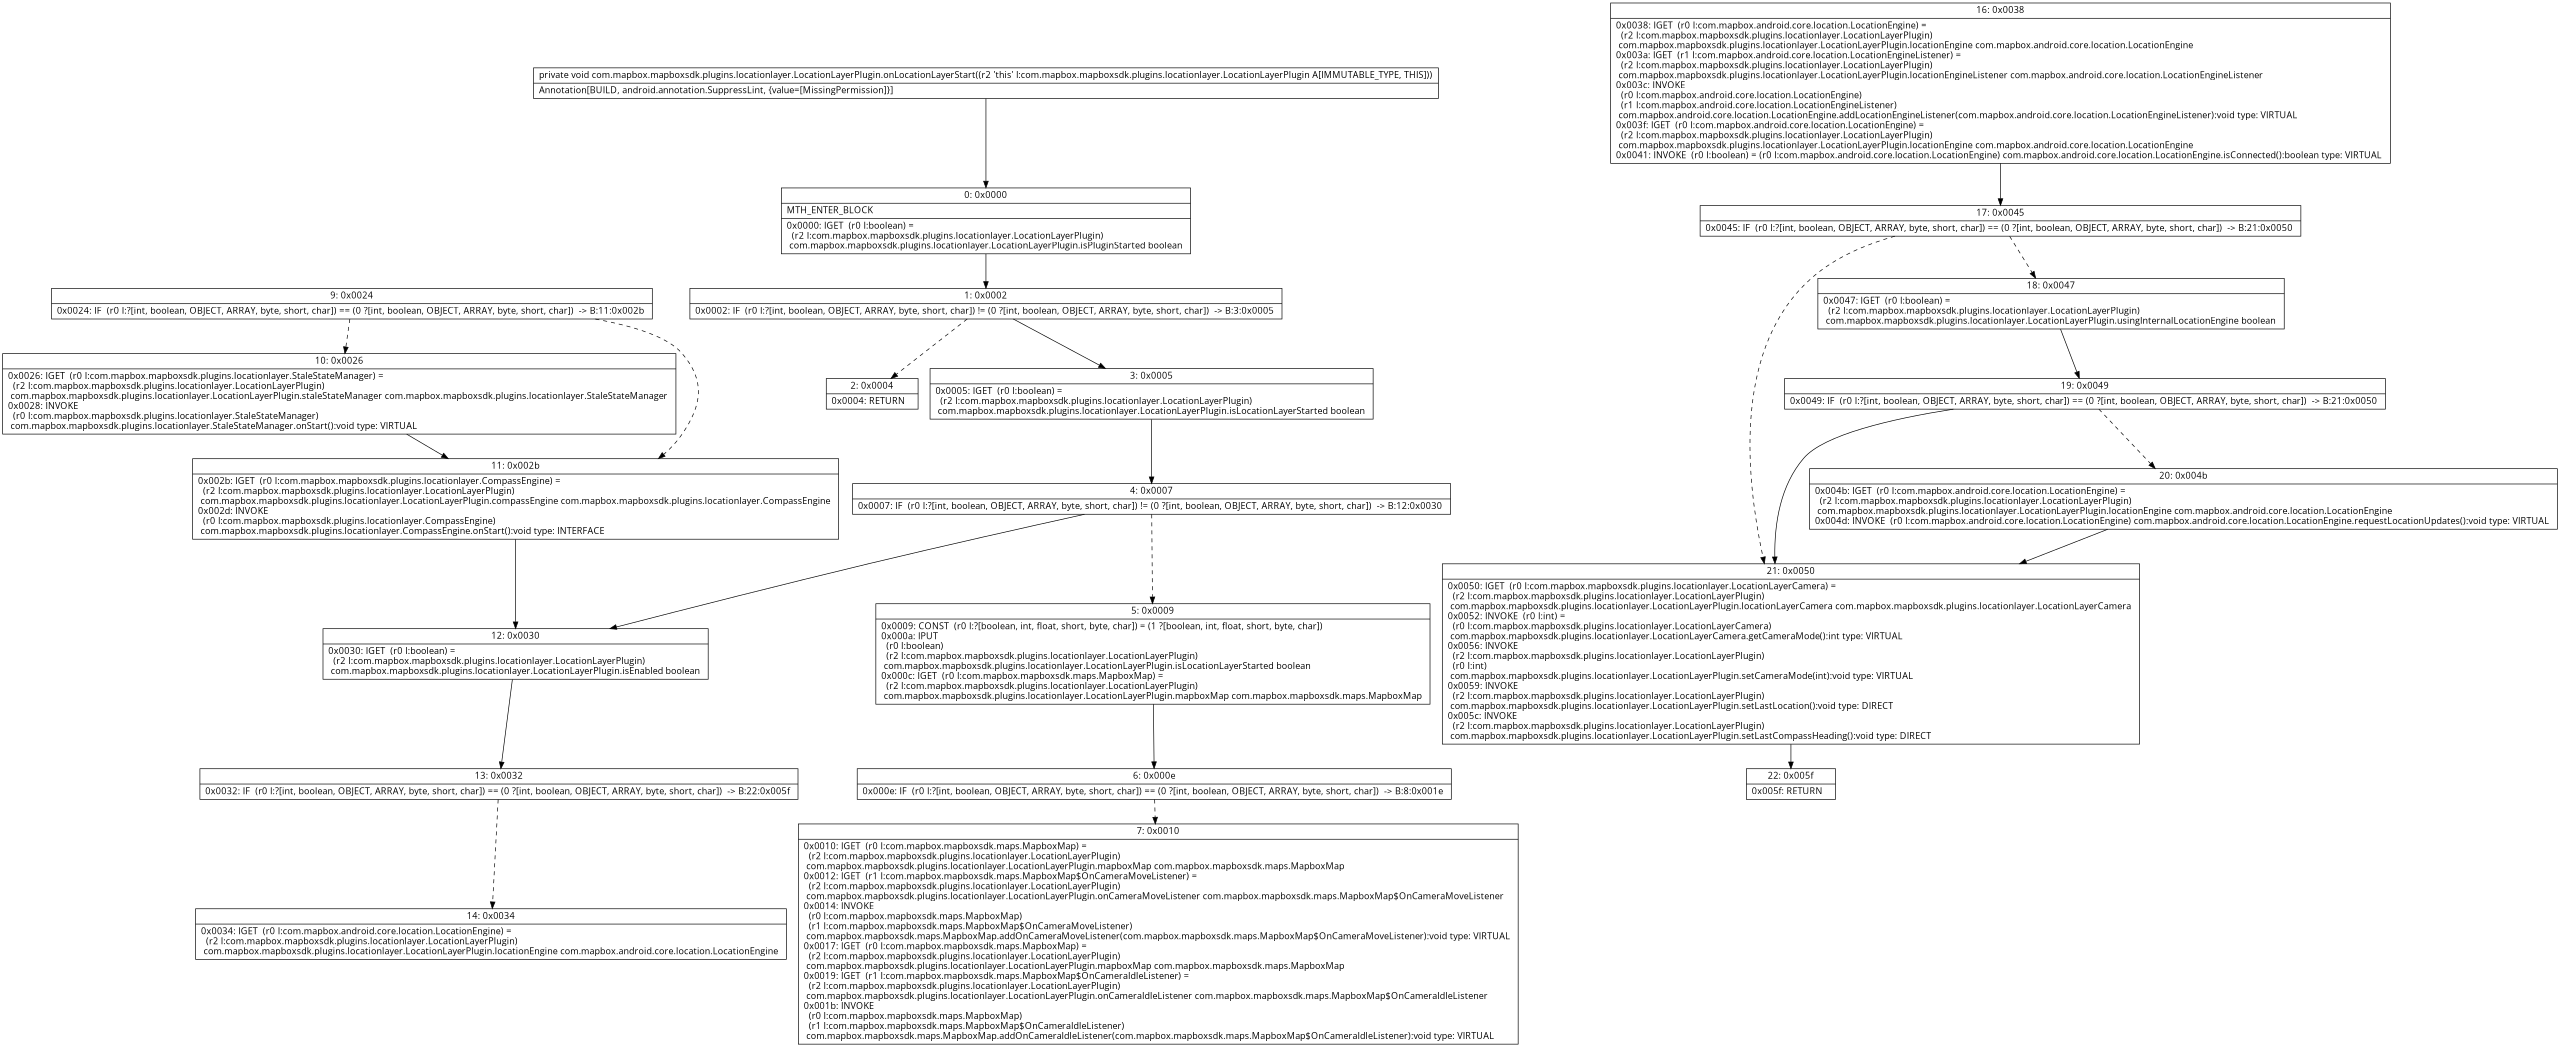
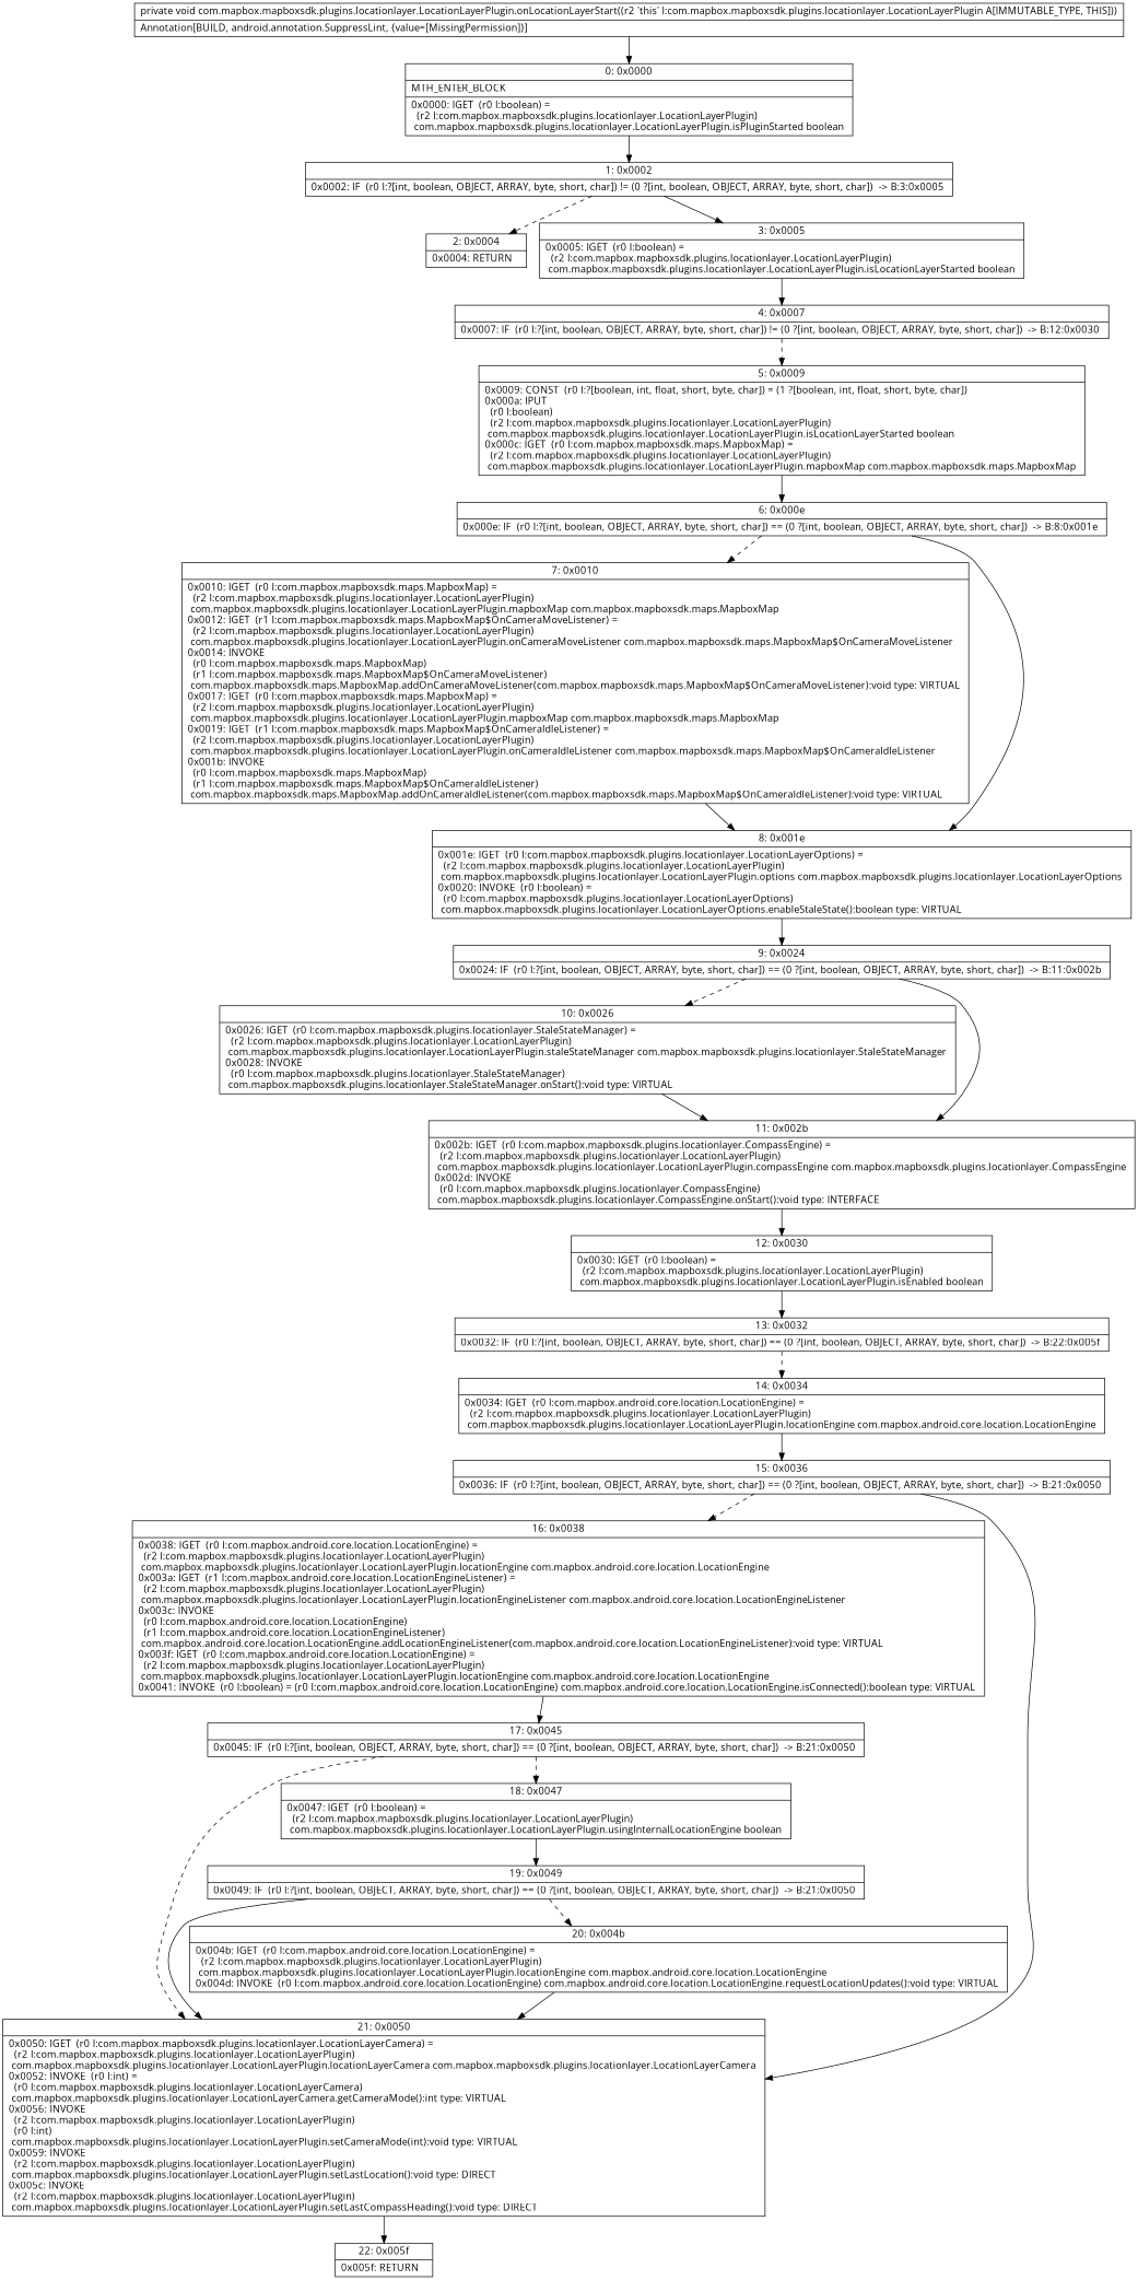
  digraph {
    fontname="Open Sans"
    node [fontname="Open Sans" shape=record]
    edge [fontname="Open Sans"]
    n1 [label="{0\:\ 0x0000|MTH_ENTER_BLOCK\l|0x0000: IGET  (r0 I:boolean) = \l  (r2 I:com.mapbox.mapboxsdk.plugins.locationlayer.LocationLayerPlugin)\l com.mapbox.mapboxsdk.plugins.locationlayer.LocationLayerPlugin.isPluginStarted boolean \l}"]
    n2 [label="{1\:\ 0x0002|0x0002: IF  (r0 I:?[int, boolean, OBJECT, ARRAY, byte, short, char]) != (0 ?[int, boolean, OBJECT, ARRAY, byte, short, char])  \-\> B:3:0x0005 \l}"]
    n3 [label="{2\:\ 0x0004|0x0004: RETURN   \l}"]
    n4 [label="{3\:\ 0x0005|0x0005: IGET  (r0 I:boolean) = \l  (r2 I:com.mapbox.mapboxsdk.plugins.locationlayer.LocationLayerPlugin)\l com.mapbox.mapboxsdk.plugins.locationlayer.LocationLayerPlugin.isLocationLayerStarted boolean \l}"]
    n5 [label="{4\:\ 0x0007|0x0007: IF  (r0 I:?[int, boolean, OBJECT, ARRAY, byte, short, char]) != (0 ?[int, boolean, OBJECT, ARRAY, byte, short, char])  \-\> B:12:0x0030 \l}"]
    n6 [label="{5\:\ 0x0009|0x0009: CONST  (r0 I:?[boolean, int, float, short, byte, char]) = (1 ?[boolean, int, float, short, byte, char]) \l0x000a: IPUT  \l  (r0 I:boolean)\l  (r2 I:com.mapbox.mapboxsdk.plugins.locationlayer.LocationLayerPlugin)\l com.mapbox.mapboxsdk.plugins.locationlayer.LocationLayerPlugin.isLocationLayerStarted boolean \l0x000c: IGET  (r0 I:com.mapbox.mapboxsdk.maps.MapboxMap) = \l  (r2 I:com.mapbox.mapboxsdk.plugins.locationlayer.LocationLayerPlugin)\l com.mapbox.mapboxsdk.plugins.locationlayer.LocationLayerPlugin.mapboxMap com.mapbox.mapboxsdk.maps.MapboxMap \l}"]
    n7 [label="{12\:\ 0x0030|0x0030: IGET  (r0 I:boolean) = \l  (r2 I:com.mapbox.mapboxsdk.plugins.locationlayer.LocationLayerPlugin)\l com.mapbox.mapboxsdk.plugins.locationlayer.LocationLayerPlugin.isEnabled boolean \l}"]
    n8 [label="{6\:\ 0x000e|0x000e: IF  (r0 I:?[int, boolean, OBJECT, ARRAY, byte, short, char]) == (0 ?[int, boolean, OBJECT, ARRAY, byte, short, char])  \-\> B:8:0x001e \l}"]
    n9 [label="{13\:\ 0x0032|0x0032: IF  (r0 I:?[int, boolean, OBJECT, ARRAY, byte, short, char]) == (0 ?[int, boolean, OBJECT, ARRAY, byte, short, char])  \-\> B:22:0x005f \l}"]
    n10 [label="{7\:\ 0x0010|0x0010: IGET  (r0 I:com.mapbox.mapboxsdk.maps.MapboxMap) = \l  (r2 I:com.mapbox.mapboxsdk.plugins.locationlayer.LocationLayerPlugin)\l com.mapbox.mapboxsdk.plugins.locationlayer.LocationLayerPlugin.mapboxMap com.mapbox.mapboxsdk.maps.MapboxMap \l0x0012: IGET  (r1 I:com.mapbox.mapboxsdk.maps.MapboxMap$OnCameraMoveListener) = \l  (r2 I:com.mapbox.mapboxsdk.plugins.locationlayer.LocationLayerPlugin)\l com.mapbox.mapboxsdk.plugins.locationlayer.LocationLayerPlugin.onCameraMoveListener com.mapbox.mapboxsdk.maps.MapboxMap$OnCameraMoveListener \l0x0014: INVOKE  \l  (r0 I:com.mapbox.mapboxsdk.maps.MapboxMap)\l  (r1 I:com.mapbox.mapboxsdk.maps.MapboxMap$OnCameraMoveListener)\l com.mapbox.mapboxsdk.maps.MapboxMap.addOnCameraMoveListener(com.mapbox.mapboxsdk.maps.MapboxMap$OnCameraMoveListener):void type: VIRTUAL \l0x0017: IGET  (r0 I:com.mapbox.mapboxsdk.maps.MapboxMap) = \l  (r2 I:com.mapbox.mapboxsdk.plugins.locationlayer.LocationLayerPlugin)\l com.mapbox.mapboxsdk.plugins.locationlayer.LocationLayerPlugin.mapboxMap com.mapbox.mapboxsdk.maps.MapboxMap \l0x0019: IGET  (r1 I:com.mapbox.mapboxsdk.maps.MapboxMap$OnCameraIdleListener) = \l  (r2 I:com.mapbox.mapboxsdk.plugins.locationlayer.LocationLayerPlugin)\l com.mapbox.mapboxsdk.plugins.locationlayer.LocationLayerPlugin.onCameraIdleListener com.mapbox.mapboxsdk.maps.MapboxMap$OnCameraIdleListener \l0x001b: INVOKE  \l  (r0 I:com.mapbox.mapboxsdk.maps.MapboxMap)\l  (r1 I:com.mapbox.mapboxsdk.maps.MapboxMap$OnCameraIdleListener)\l com.mapbox.mapboxsdk.maps.MapboxMap.addOnCameraIdleListener(com.mapbox.mapboxsdk.maps.MapboxMap$OnCameraIdleListener):void type: VIRTUAL \l}"]
+   n11 [label="{8\:\ 0x001e|0x001e: IGET  (r0 I:com.mapbox.mapboxsdk.plugins.locationlayer.LocationLayerOptions) = \l  (r2 I:com.mapbox.mapboxsdk.plugins.locationlayer.LocationLayerPlugin)\l com.mapbox.mapboxsdk.plugins.locationlayer.LocationLayerPlugin.options com.mapbox.mapboxsdk.plugins.locationlayer.LocationLayerOptions \l0x0020: INVOKE  (r0 I:boolean) = \l  (r0 I:com.mapbox.mapboxsdk.plugins.locationlayer.LocationLayerOptions)\l com.mapbox.mapboxsdk.plugins.locationlayer.LocationLayerOptions.enableStaleState():boolean type: VIRTUAL \l}"]
    n12 [label="{9\:\ 0x0024|0x0024: IF  (r0 I:?[int, boolean, OBJECT, ARRAY, byte, short, char]) == (0 ?[int, boolean, OBJECT, ARRAY, byte, short, char])  \-\> B:11:0x002b \l}"]
    n13 [label="{10\:\ 0x0026|0x0026: IGET  (r0 I:com.mapbox.mapboxsdk.plugins.locationlayer.StaleStateManager) = \l  (r2 I:com.mapbox.mapboxsdk.plugins.locationlayer.LocationLayerPlugin)\l com.mapbox.mapboxsdk.plugins.locationlayer.LocationLayerPlugin.staleStateManager com.mapbox.mapboxsdk.plugins.locationlayer.StaleStateManager \l0x0028: INVOKE  \l  (r0 I:com.mapbox.mapboxsdk.plugins.locationlayer.StaleStateManager)\l com.mapbox.mapboxsdk.plugins.locationlayer.StaleStateManager.onStart():void type: VIRTUAL \l}"]
    n14 [label="{11\:\ 0x002b|0x002b: IGET  (r0 I:com.mapbox.mapboxsdk.plugins.locationlayer.CompassEngine) = \l  (r2 I:com.mapbox.mapboxsdk.plugins.locationlayer.LocationLayerPlugin)\l com.mapbox.mapboxsdk.plugins.locationlayer.LocationLayerPlugin.compassEngine com.mapbox.mapboxsdk.plugins.locationlayer.CompassEngine \l0x002d: INVOKE  \l  (r0 I:com.mapbox.mapboxsdk.plugins.locationlayer.CompassEngine)\l com.mapbox.mapboxsdk.plugins.locationlayer.CompassEngine.onStart():void type: INTERFACE \l}"]
    n15 [label="{14\:\ 0x0034|0x0034: IGET  (r0 I:com.mapbox.android.core.location.LocationEngine) = \l  (r2 I:com.mapbox.mapboxsdk.plugins.locationlayer.LocationLayerPlugin)\l com.mapbox.mapboxsdk.plugins.locationlayer.LocationLayerPlugin.locationEngine com.mapbox.android.core.location.LocationEngine \l}"]
+   n16 [label="{15\:\ 0x0036|0x0036: IF  (r0 I:?[int, boolean, OBJECT, ARRAY, byte, short, char]) == (0 ?[int, boolean, OBJECT, ARRAY, byte, short, char])  \-\> B:21:0x0050 \l}"]
    n17 [label="{22\:\ 0x005f|0x005f: RETURN   \l}"]
    n18 [label="{16\:\ 0x0038|0x0038: IGET  (r0 I:com.mapbox.android.core.location.LocationEngine) = \l  (r2 I:com.mapbox.mapboxsdk.plugins.locationlayer.LocationLayerPlugin)\l com.mapbox.mapboxsdk.plugins.locationlayer.LocationLayerPlugin.locationEngine com.mapbox.android.core.location.LocationEngine \l0x003a: IGET  (r1 I:com.mapbox.android.core.location.LocationEngineListener) = \l  (r2 I:com.mapbox.mapboxsdk.plugins.locationlayer.LocationLayerPlugin)\l com.mapbox.mapboxsdk.plugins.locationlayer.LocationLayerPlugin.locationEngineListener com.mapbox.android.core.location.LocationEngineListener \l0x003c: INVOKE  \l  (r0 I:com.mapbox.android.core.location.LocationEngine)\l  (r1 I:com.mapbox.android.core.location.LocationEngineListener)\l com.mapbox.android.core.location.LocationEngine.addLocationEngineListener(com.mapbox.android.core.location.LocationEngineListener):void type: VIRTUAL \l0x003f: IGET  (r0 I:com.mapbox.android.core.location.LocationEngine) = \l  (r2 I:com.mapbox.mapboxsdk.plugins.locationlayer.LocationLayerPlugin)\l com.mapbox.mapboxsdk.plugins.locationlayer.LocationLayerPlugin.locationEngine com.mapbox.android.core.location.LocationEngine \l0x0041: INVOKE  (r0 I:boolean) = (r0 I:com.mapbox.android.core.location.LocationEngine) com.mapbox.android.core.location.LocationEngine.isConnected():boolean type: VIRTUAL \l}"]
    n19 [label="{21\:\ 0x0050|0x0050: IGET  (r0 I:com.mapbox.mapboxsdk.plugins.locationlayer.LocationLayerCamera) = \l  (r2 I:com.mapbox.mapboxsdk.plugins.locationlayer.LocationLayerPlugin)\l com.mapbox.mapboxsdk.plugins.locationlayer.LocationLayerPlugin.locationLayerCamera com.mapbox.mapboxsdk.plugins.locationlayer.LocationLayerCamera \l0x0052: INVOKE  (r0 I:int) = \l  (r0 I:com.mapbox.mapboxsdk.plugins.locationlayer.LocationLayerCamera)\l com.mapbox.mapboxsdk.plugins.locationlayer.LocationLayerCamera.getCameraMode():int type: VIRTUAL \l0x0056: INVOKE  \l  (r2 I:com.mapbox.mapboxsdk.plugins.locationlayer.LocationLayerPlugin)\l  (r0 I:int)\l com.mapbox.mapboxsdk.plugins.locationlayer.LocationLayerPlugin.setCameraMode(int):void type: VIRTUAL \l0x0059: INVOKE  \l  (r2 I:com.mapbox.mapboxsdk.plugins.locationlayer.LocationLayerPlugin)\l com.mapbox.mapboxsdk.plugins.locationlayer.LocationLayerPlugin.setLastLocation():void type: DIRECT \l0x005c: INVOKE  \l  (r2 I:com.mapbox.mapboxsdk.plugins.locationlayer.LocationLayerPlugin)\l com.mapbox.mapboxsdk.plugins.locationlayer.LocationLayerPlugin.setLastCompassHeading():void type: DIRECT \l}"]
    n20 [label="{17\:\ 0x0045|0x0045: IF  (r0 I:?[int, boolean, OBJECT, ARRAY, byte, short, char]) == (0 ?[int, boolean, OBJECT, ARRAY, byte, short, char])  \-\> B:21:0x0050 \l}"]
    n21 [label="{18\:\ 0x0047|0x0047: IGET  (r0 I:boolean) = \l  (r2 I:com.mapbox.mapboxsdk.plugins.locationlayer.LocationLayerPlugin)\l com.mapbox.mapboxsdk.plugins.locationlayer.LocationLayerPlugin.usingInternalLocationEngine boolean \l}"]
    n22 [label="{19\:\ 0x0049|0x0049: IF  (r0 I:?[int, boolean, OBJECT, ARRAY, byte, short, char]) == (0 ?[int, boolean, OBJECT, ARRAY, byte, short, char])  \-\> B:21:0x0050 \l}"]
    n23 [label="{20\:\ 0x004b|0x004b: IGET  (r0 I:com.mapbox.android.core.location.LocationEngine) = \l  (r2 I:com.mapbox.mapboxsdk.plugins.locationlayer.LocationLayerPlugin)\l com.mapbox.mapboxsdk.plugins.locationlayer.LocationLayerPlugin.locationEngine com.mapbox.android.core.location.LocationEngine \l0x004d: INVOKE  (r0 I:com.mapbox.android.core.location.LocationEngine) com.mapbox.android.core.location.LocationEngine.requestLocationUpdates():void type: VIRTUAL \l}"]
    n24 [label="{private void com.mapbox.mapboxsdk.plugins.locationlayer.LocationLayerPlugin.onLocationLayerStart((r2 'this' I:com.mapbox.mapboxsdk.plugins.locationlayer.LocationLayerPlugin A[IMMUTABLE_TYPE, THIS]))  | Annotation[BUILD, android.annotation.SuppressLint, \{value=[MissingPermission]\}]\l}"]
    n1 -> n2
    n2 -> n3 [style=dashed]
    n2 -> n4
    n4 -> n5
    n5 -> n6 [style=dashed]
-   n5 -> n7
    n6 -> n8
    n7 -> n9
    n8 -> n10 [style=dashed]
+   n8 -> n11
    n9 -> n15 [style=dashed]
+   n10 -> n11
+   n11 -> n12
    n12 -> n13 [style=dashed]
-   n12 -> n14 [style=dashed]
+   n12 -> n14
    n13 -> n14
    n14 -> n7
+   n15 -> n16
+   n16 -> n18 [style=dashed]
+   n16 -> n19
    n18 -> n20
    n19 -> n17
    n20 -> n19 [style=dashed]
    n20 -> n21 [style=dashed]
    n21 -> n22
    n22 -> n19
    n22 -> n23 [style=dashed]
    n23 -> n19
    n24 -> n1
  }
